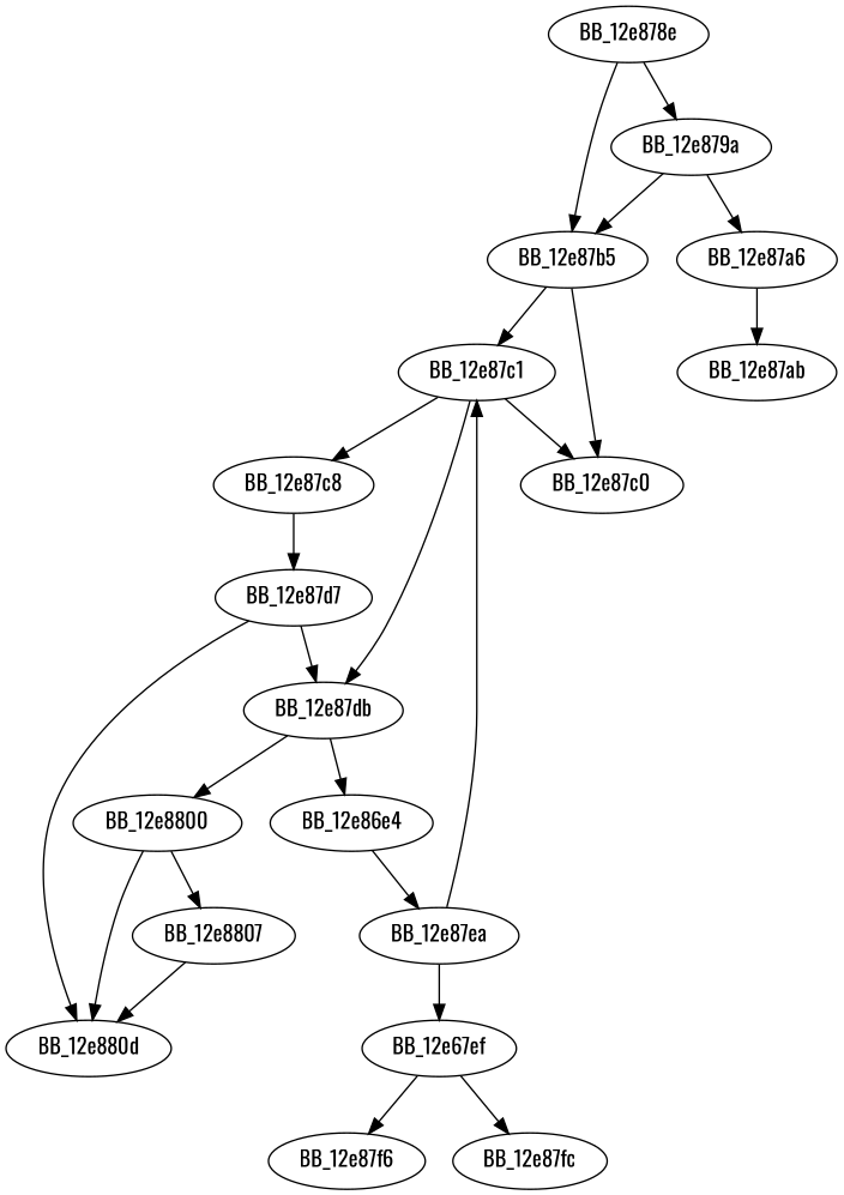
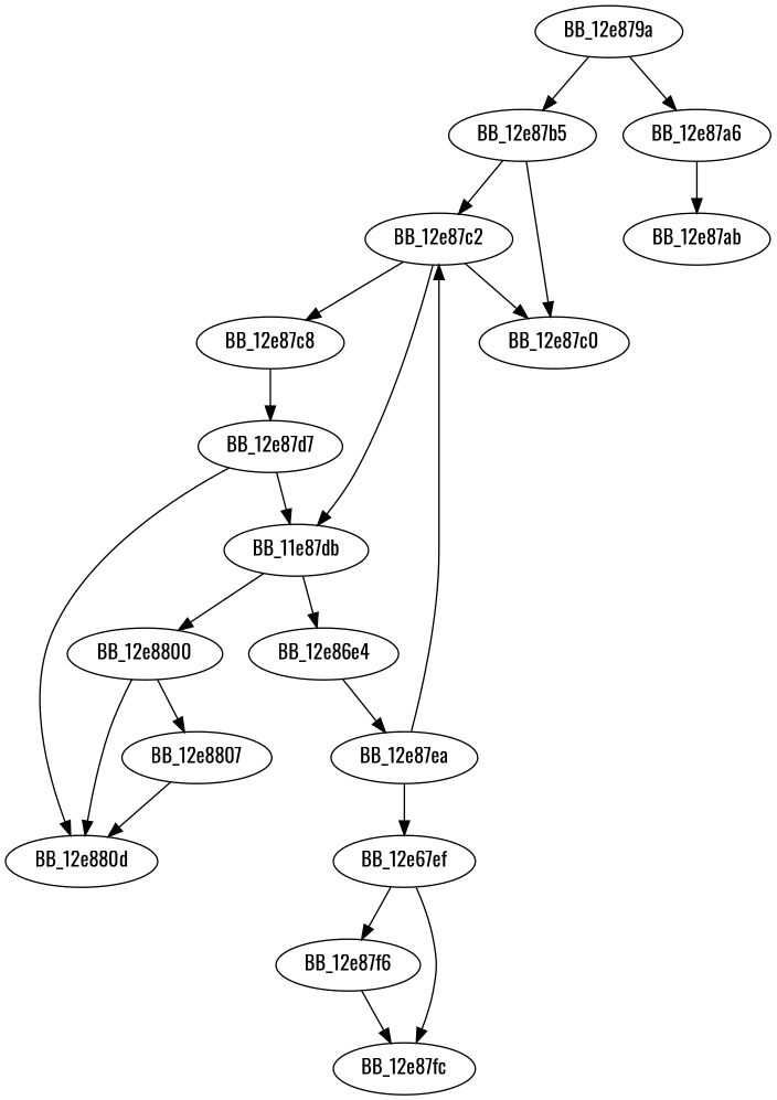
  digraph {
    fontname=Oswald
    node [fontname=Oswald]
    edge [fontname=Oswald]
-   BB_12e878e
    BB_12e879a
    BB_12e87b5
    BB_12e87a6
    BB_12e87c0
-   BB_12e87c1
+   BB_12e87c1 [label=BB_12e87c2]
    BB_12e87ab
    BB_12e87c8
-   BB_12e87db
+   BB_12e87db [label=BB_11e87db]
    BB_12e87d7
    n11 [label=BB_12e86e4]
    BB_12e8800
    BB_12e880d
    BB_12e87ea
    BB_12e8807
    n16 [label=BB_12e67ef]
    BB_12e87f6
    BB_12e87fc
-   BB_12e878e -> BB_12e879a
-   BB_12e878e -> BB_12e87b5
    BB_12e879a -> BB_12e87b5
    BB_12e879a -> BB_12e87a6
    BB_12e87b5 -> BB_12e87c0
    BB_12e87b5 -> BB_12e87c1
    BB_12e87a6 -> BB_12e87ab
    BB_12e87c1 -> BB_12e87c0
    BB_12e87c1 -> BB_12e87c8
    BB_12e87c1 -> BB_12e87db
    BB_12e87c8 -> BB_12e87d7
    BB_12e87db -> n11
    BB_12e87db -> BB_12e8800
    BB_12e87d7 -> BB_12e87db
    BB_12e87d7 -> BB_12e880d
    n11 -> BB_12e87ea
    BB_12e8800 -> BB_12e880d
    BB_12e8800 -> BB_12e8807
    BB_12e87ea -> BB_12e87c1
    BB_12e87ea -> n16
    BB_12e8807 -> BB_12e880d
    n16 -> BB_12e87f6
    n16 -> BB_12e87fc
+   BB_12e87f6 -> BB_12e87fc
  }
